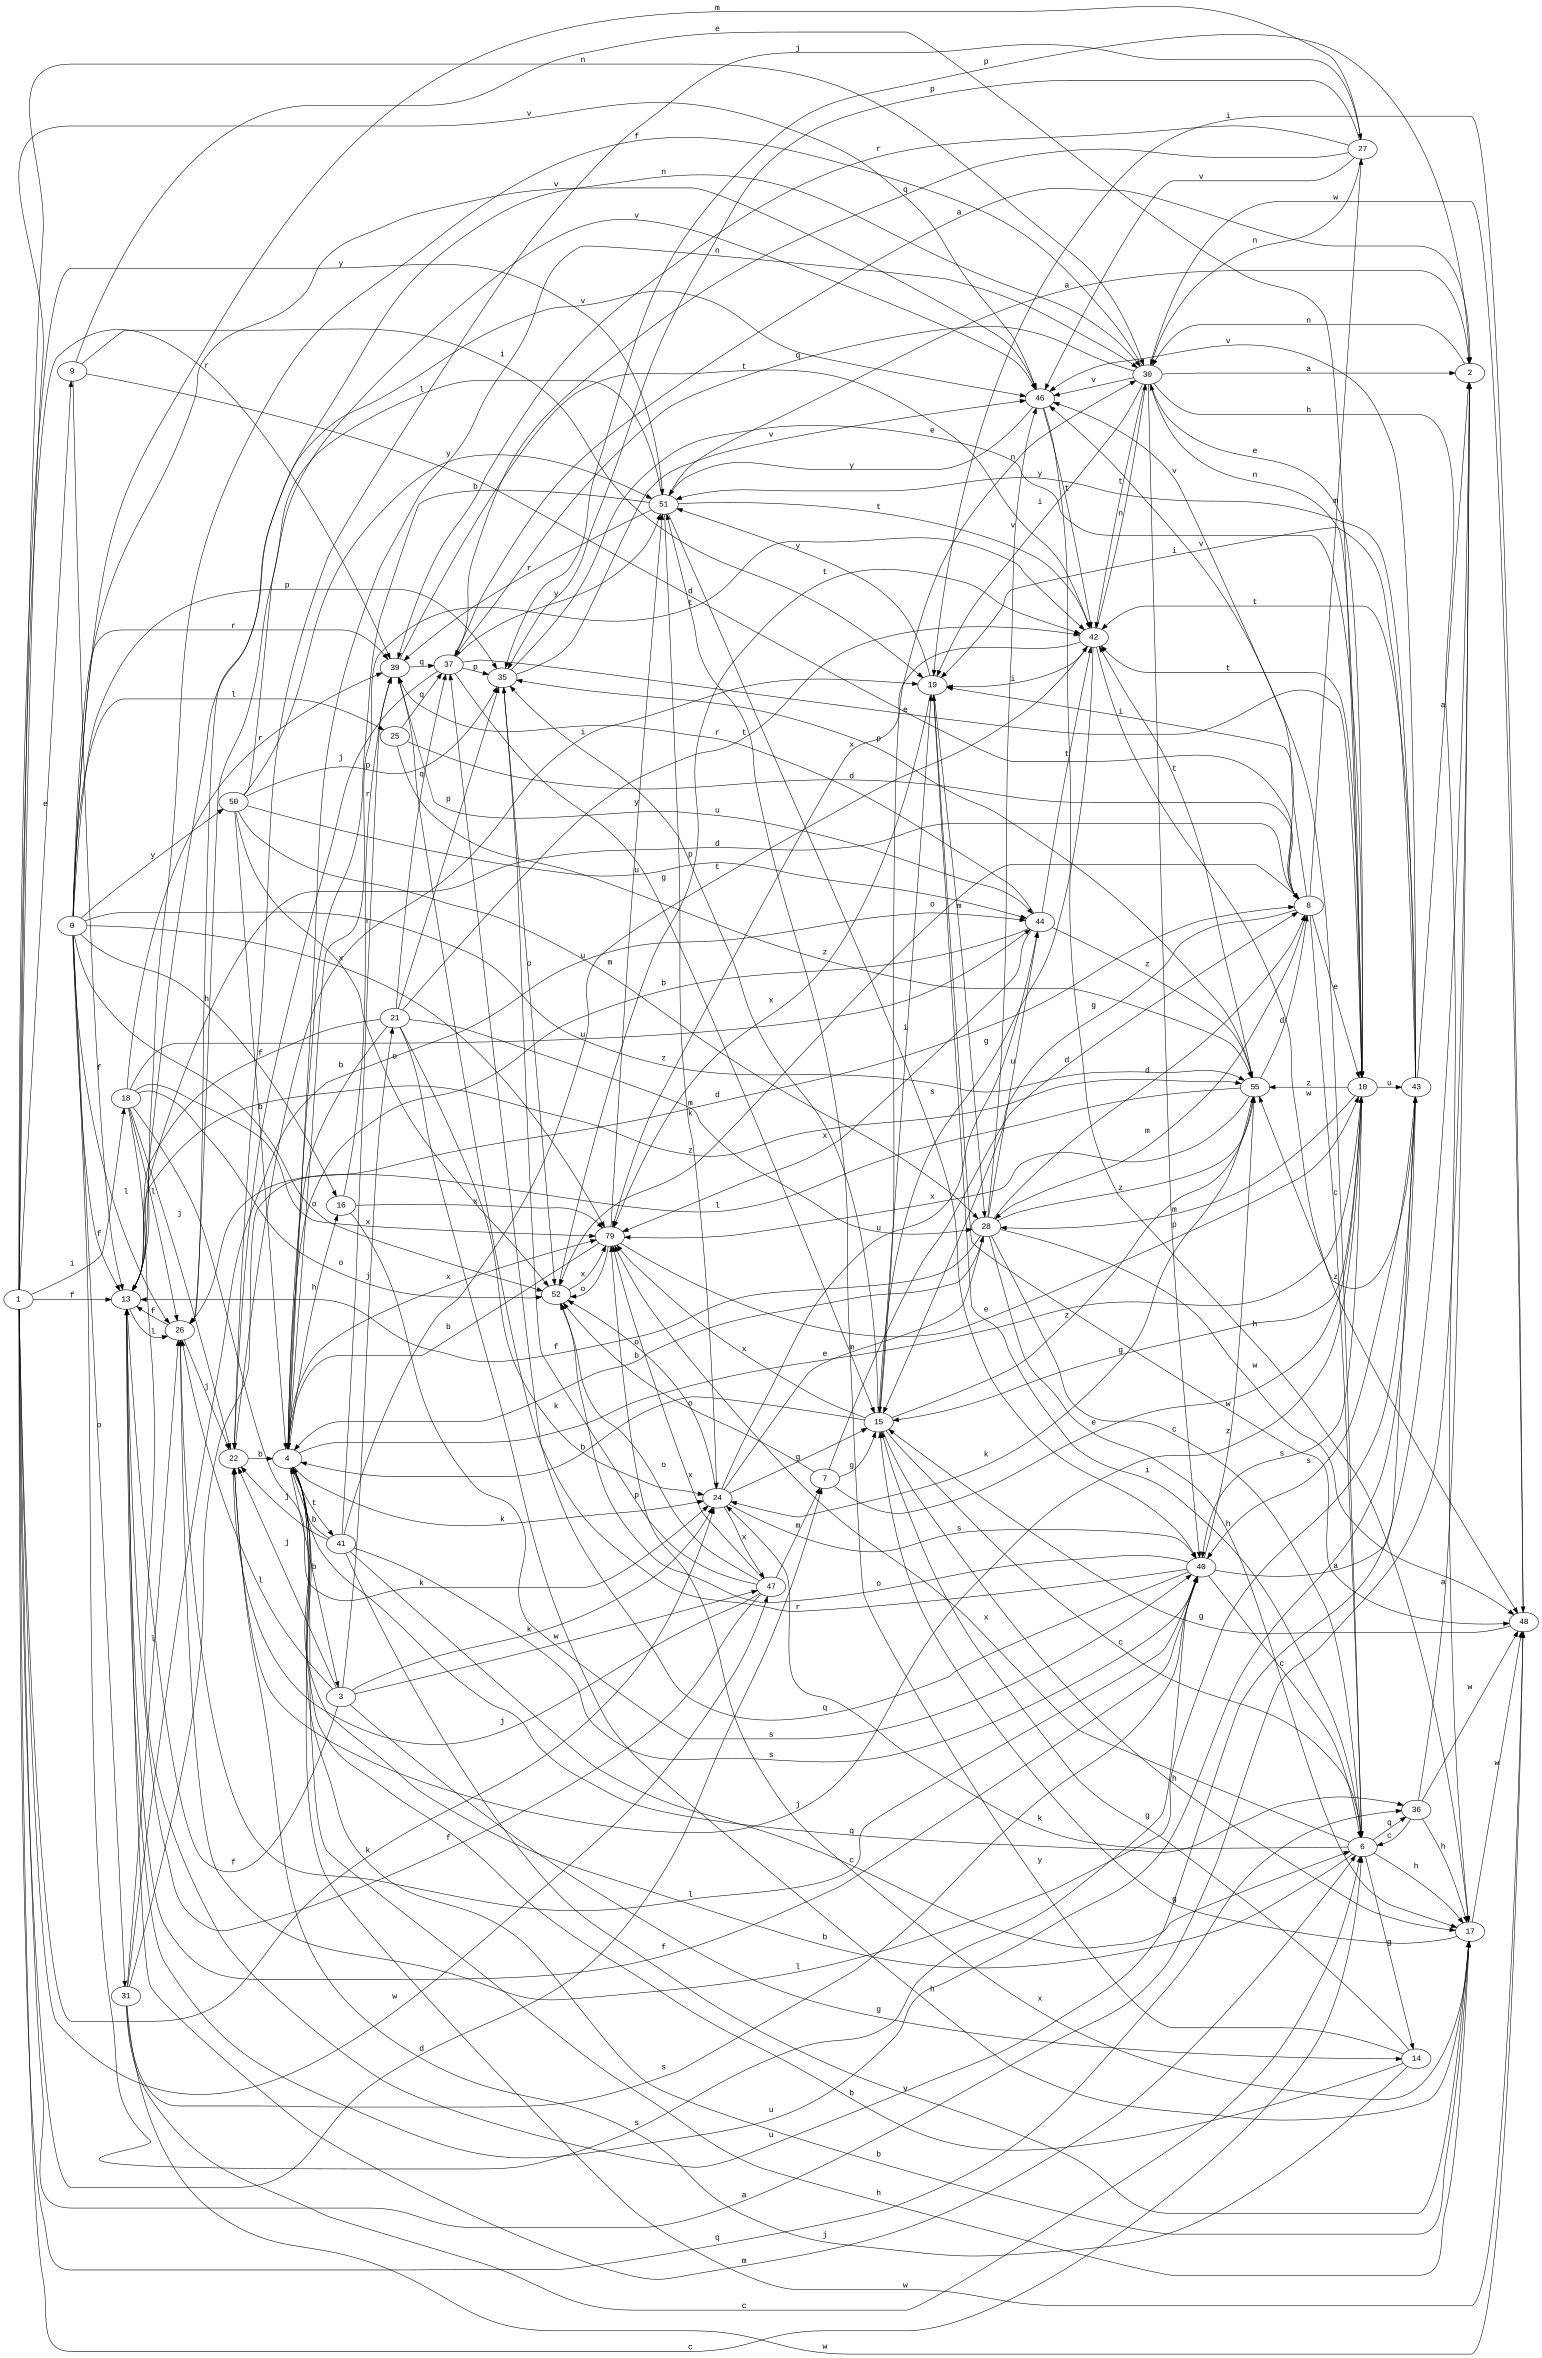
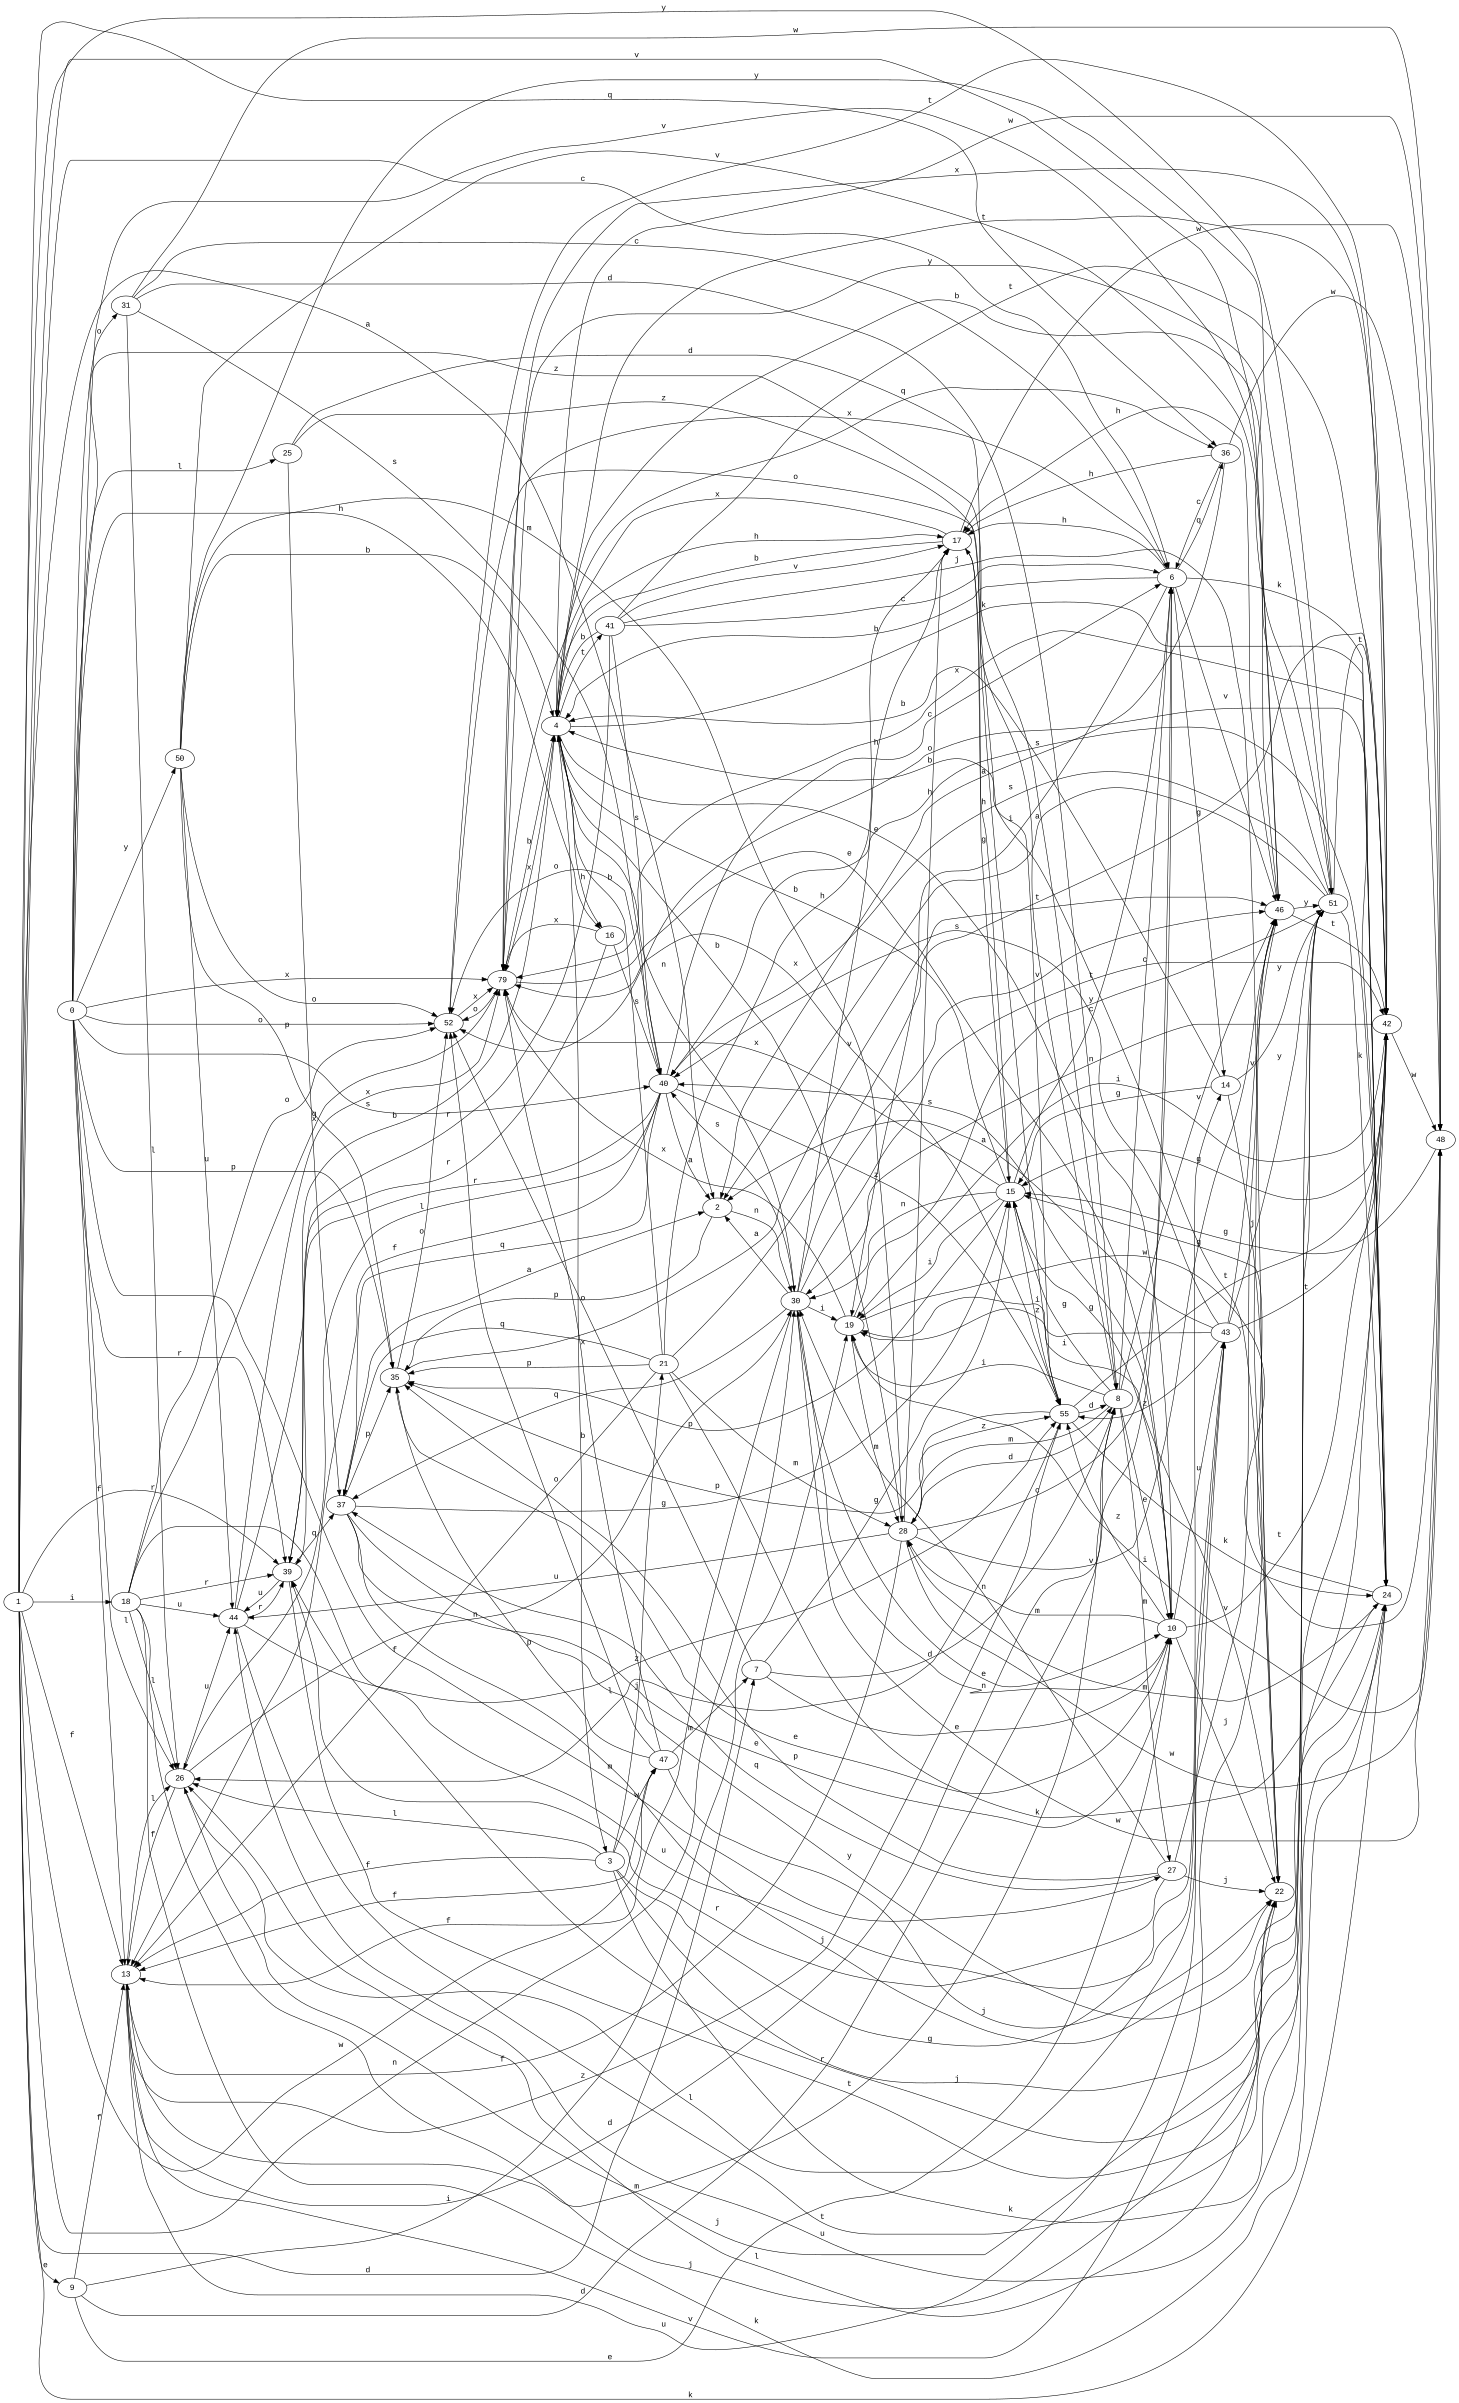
  strict digraph {
    fontname="Liberation Mono"
    rankdir=LR
    node [fontname="Liberation Mono"]
    edge [fontname="Liberation Mono"]
    0
    13
    16
    25
    26
    27
    31
    n8 [label=52]
    35
    39
    40
    46
    n13 [label=79]
    50
    n15 [label=55]
    6
    8
    43
    37
    30
    22
    48
    44
    42
    10
    2
    51
    17
    4
    28
    24
    1
    7
    9
    18
    36
    47
    14
    19
    15
    3
    21
    41
    0 -> 13 [label=f]
    0 -> 16 [label=h]
    0 -> 25 [label=l]
    0 -> 26 [label=l]
    0 -> 27 [label=m]
    0 -> 31 [label=o]
    0 -> n8 [label=o]
    0 -> 35 [label=p]
    0 -> 39 [label=r]
    0 -> 40 [label=s]
    0 -> 46 [label=v]
    0 -> n13 [label=x]
    0 -> 50 [label=y]
    0 -> n15 [label=z]
    13 -> 26 [label=l]
    13 -> 46 [label=v]
    13 -> n15 [label=z]
    13 -> 6 [label=m]
    13 -> 8 [label=d]
    13 -> 43 [label=u]
    16 -> 39 [label=r]
    16 -> 40 [label=s]
    16 -> n13 [label=x]
    25 -> n15 [label=z]
    25 -> 8 [label=d]
    25 -> 37 [label=q]
    26 -> 13 [label=f]
    26 -> 30 [label=n]
    26 -> 22 [label=j]
    27 -> 35 [label=p]
    27 -> 39 [label=r]
    27 -> 46 [label=v]
    27 -> 37 [label=q]
    27 -> 30 [label=n]
    27 -> 22 [label=j]
    31 -> 26 [label=l]
    31 -> 40 [label=s]
    31 -> 6 [label=c]
    31 -> 8 [label=d]
    31 -> 48 [label=w]
-   31 -> 44 [label=u]
+   26 -> 44 [label=u]
    n8 -> n13 [label=x]
    n8 -> 42 [label=t]
    35 -> n8 [label=o]
    35 -> 46 [label=v]
    35 -> 10 [label=e]
    39 -> 37 [label=q]
    39 -> 44 [label=u]
    39 -> 42 [label=t]
    40 -> 13 [label=f]
    40 -> 26 [label=l]
    40 -> n8 [label=o]
    40 -> 39 [label=r]
    40 -> n15 [label=z]
    40 -> 6 [label=c]
    40 -> 37 [label=q]
    40 -> 2 [label=a]
    46 -> 42 [label=t]
    46 -> 51 [label=y]
    46 -> 17 [label=h]
    n13 -> n8 [label=o]
    n13 -> 10 [label=e]
    n13 -> 51 [label=y]
    n13 -> 4 [label=b]
    50 -> n8 [label=o]
    50 -> 35 [label=p]
    50 -> 46 [label=v]
    50 -> 44 [label=u]
    50 -> 51 [label=y]
    50 -> 4 [label=b]
    50 -> 28 [label=m]
    n15 -> 26 [label=l]
    n15 -> 35 [label=p]
    n15 -> n13 [label=x]
    n15 -> 8 [label=d]
    n15 -> 42 [label=t]
    n15 -> 24 [label=k]
    6 -> 46 [label=v]
    6 -> n13 [label=x]
    6 -> 17 [label=h]
    6 -> 4 [label=b]
    6 -> 24 [label=k]
    6 -> 36 [label=q]
    6 -> 14 [label=g]
    6 -> 19 [label=i]
    8 -> 27 [label=m]
    8 -> n8 [label=o]
    8 -> 46 [label=v]
    8 -> 6 [label=c]
    8 -> 10 [label=e]
    8 -> 28 [label=m]
    8 -> 19 [label=i]
    8 -> 15 [label=g]
    43 -> 26 [label=l]
    43 -> 40 [label=s]
    43 -> 46 [label=v]
    43 -> n15 [label=z]
    43 -> 42 [label=t]
    43 -> 2 [label=a]
    43 -> 51 [label=y]
    43 -> 19 [label=i]
    37 -> 35 [label=p]
    37 -> 22 [label=j]
    37 -> 10 [label=e]
    37 -> 2 [label=a]
    37 -> 51 [label=y]
    37 -> 15 [label=g]
    30 -> 13 [label=f]
-   30 -> 40 [label=p]
+   30 -> 40 [label=s]
    30 -> 46 [label=v]
    30 -> 37 [label=q]
    30 -> 48 [label=w]
    30 -> 42 [label=t]
    30 -> 10 [label=e]
    30 -> 2 [label=a]
    30 -> 17 [label=h]
    30 -> 19 [label=i]
    22 -> 4 [label=b]
    22 -> 19 [label=i]
    48 -> 19 [label=i]
    48 -> 15 [label=g]
    44 -> 39 [label=r]
    44 -> n13 [label=x]
    44 -> n15 [label=z]
    44 -> 42 [label=t]
    44 -> 4 [label=b]
    42 -> n13 [label=x]
    42 -> 30 [label=n]
    42 -> 48 [label=w]
    42 -> 19 [label=i]
    42 -> 15 [label=g]
    10 -> 40 [label=s]
    10 -> n15 [label=z]
    10 -> 43 [label=u]
    10 -> 30 [label=n]
    10 -> 22 [label=j]
    10 -> 42 [label=t]
    10 -> 28 [label=m]
    10 -> 15 [label=g]
    2 -> 35 [label=p]
    2 -> 30 [label=n]
    51 -> 26 [label=l]
    51 -> 39 [label=r]
    51 -> 40 [label=s]
    51 -> 42 [label=t]
    51 -> 2 [label=a]
    51 -> 4 [label=b]
    51 -> 24 [label=k]
    17 -> n13 [label=x]
    17 -> 48 [label=w]
    17 -> 4 [label=b]
    17 -> 15 [label=g]
    4 -> 16 [label=h]
    4 -> n13 [label=x]
    4 -> 30 [label=n]
    4 -> 48 [label=w]
    4 -> 42 [label=t]
    4 -> 10 [label=e]
    4 -> 17 [label=h]
    4 -> 24 [label=k]
    4 -> 36 [label=q]
    4 -> 3 [label=b]
    4 -> 41 [label=t]
    28 -> 13 [label=f]
    28 -> 46 [label=v]
    28 -> n15 [label=z]
    28 -> 6 [label=c]
    28 -> 8 [label=d]
    28 -> 48 [label=w]
    28 -> 44 [label=u]
    28 -> 17 [label=h]
    28 -> 4 [label=b]
    24 -> n8 [label=o]
    24 -> 40 [label=s]
-   24 -> 47 [label=x]
+   24 -> n13 [label=x]
    24 -> 44 [label=u]
    24 -> 28 [label=m]
    24 -> 15 [label=g]
    1 -> 13 [label=f]
    1 -> 39 [label=r]
    1 -> 46 [label=v]
    1 -> 6 [label=c]
    1 -> 30 [label=n]
    1 -> 2 [label=a]
    1 -> 51 [label=y]
    1 -> 24 [label=k]
    1 -> 7 [label=d]
    1 -> 9 [label=e]
    1 -> 18 [label=i]
    1 -> 36 [label=q]
    1 -> 47 [label=w]
    7 -> n8 [label=o]
    7 -> 8 [label=d]
    7 -> 10 [label=e]
    7 -> 15 [label=g]
    9 -> 13 [label=f]
    9 -> 8 [label=d]
    9 -> 10 [label=e]
    9 -> 19 [label=i]
    18 -> 26 [label=l]
    18 -> n8 [label=o]
    18 -> 39 [label=r]
    18 -> n13 [label=x]
    18 -> 43 [label=u]
    18 -> 22 [label=j]
    18 -> 44 [label=u]
    18 -> 24 [label=k]
    36 -> 6 [label=c]
    36 -> 48 [label=w]
    36 -> 2 [label=a]
    36 -> 17 [label=h]
    47 -> 13 [label=f]
    47 -> n8 [label=o]
    47 -> 35 [label=p]
    47 -> n13 [label=x]
    47 -> 22 [label=j]
    47 -> 7 [label=m]
    14 -> 22 [label=j]
    14 -> 51 [label=y]
    14 -> 4 [label=b]
    14 -> 15 [label=g]
    19 -> n13 [label=x]
    19 -> 48 [label=w]
    19 -> 51 [label=y]
    19 -> 28 [label=m]
    15 -> 35 [label=p]
    15 -> n13 [label=x]
    15 -> n15 [label=z]
    15 -> 6 [label=c]
    15 -> 30 [label=n]
    15 -> 17 [label=h]
    15 -> 4 [label=b]
    15 -> 19 [label=i]
    3 -> 13 [label=f]
    3 -> 26 [label=l]
    3 -> 22 [label=j]
    3 -> 24 [label=k]
    3 -> 47 [label=w]
    3 -> 14 [label=g]
    3 -> 21 [label=j]
    21 -> 13 [label=f]
    21 -> 35 [label=p]
    21 -> 37 [label=q]
    21 -> 42 [label=t]
    21 -> 17 [label=h]
    21 -> 4 [label=b]
    21 -> 28 [label=m]
    21 -> 24 [label=k]
    41 -> 39 [label=r]
    41 -> 40 [label=s]
    41 -> 6 [label=c]
    41 -> 22 [label=j]
    41 -> 42 [label=t]
    41 -> 17 [label=v]
    41 -> 4 [label=b]
  }
